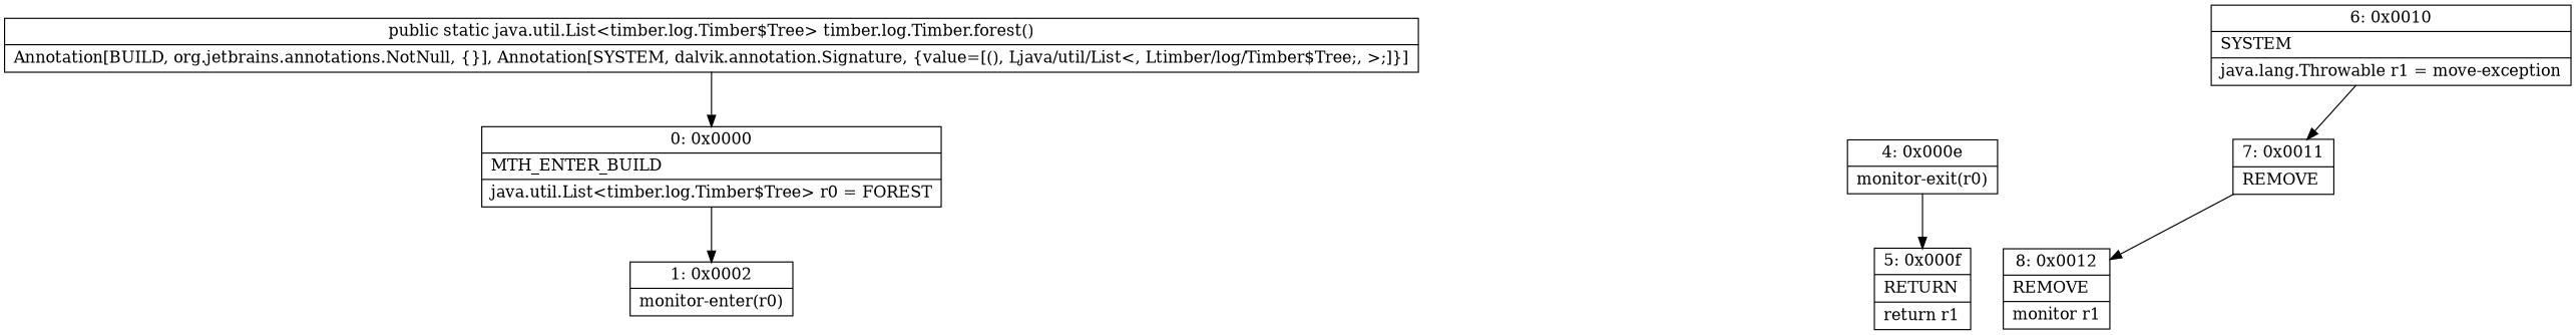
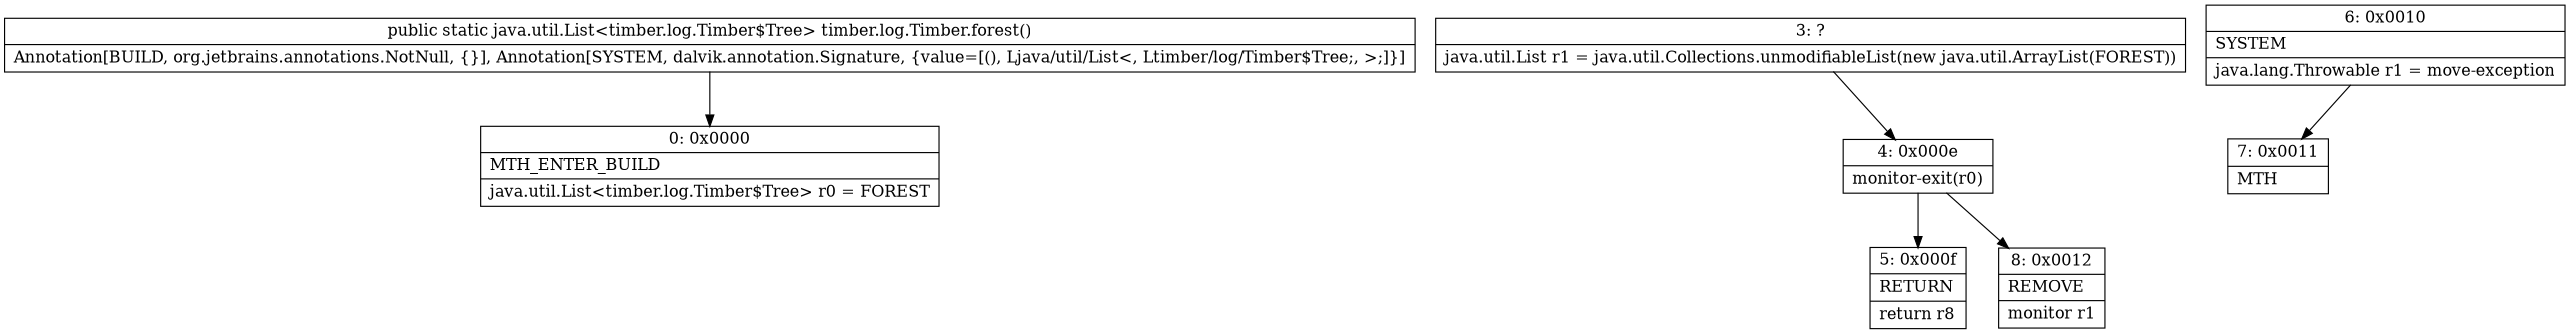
  digraph {
    node [shape=record]
    n1 [label="{0\:\ 0x0000|MTH_ENTER_BUILD\l|java.util.List\<timber.log.Timber$Tree\> r0 = FOREST\l}"]
-   n2 [label="{1\:\ 0x0002|monitor\-enter(r0)\l}"]
+   n3 [label="{3\:\ ?|java.util.List r1 = java.util.Collections.unmodifiableList(new java.util.ArrayList(FOREST))\l}"]
    n4 [label="{4\:\ 0x000e|monitor\-exit(r0)\l}"]
    n5 [label="{6\:\ 0x0010|SYSTEM\l|java.lang.Throwable r1 = move\-exception\l}"]
-   n6 [label="{7\:\ 0x0011|REMOVE\l}"]
-   n7 [label="{5\:\ 0x000f|RETURN\l|return r1\l}"]
+   n6 [label="{7\:\ 0x0011|MTH\l}"]
+   n7 [label="{5\:\ 0x000f|RETURN\l|return r8\l}"]
    n8 [label="{8\:\ 0x0012|REMOVE\l|monitor r1\l}"]
    n9 [label="{public static java.util.List\<timber.log.Timber$Tree\> timber.log.Timber.forest()  | Annotation[BUILD, org.jetbrains.annotations.NotNull, \{\}], Annotation[SYSTEM, dalvik.annotation.Signature, \{value=[(), Ljava\/util\/List\<, Ltimber\/log\/Timber$Tree;, \>;]\}]\l}"]
-   n1 -> n2
+   n3 -> n4
    n4 -> n7
    n5 -> n6
-   n6 -> n8
+   n4 -> n8
    n9 -> n1
  }
